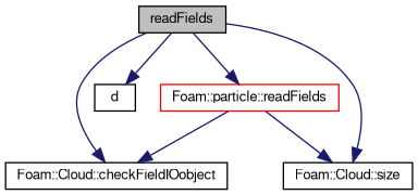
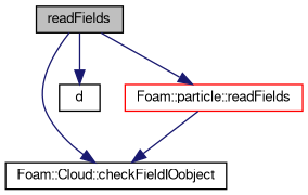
  digraph {
    rankdir=TB
    node [color=black fontname=FreeSans fontsize=10 shape=record]
    edge [color=midnightblue fontname=FreeSans fontsize=10 labelfontname=FreeSans labelfontsize=10 style=solid]
    n1 [fillcolor=grey75 fontcolor=black height=0.2 label=readFields style=filled width=0.4]
    n2 [height=0.2 label="Foam::Cloud::checkFieldIOobject" width=0.4]
    n3 [height=0.2 label=d width=0.4]
    n4 [color=red height=0.2 label="Foam::particle::readFields" width=0.4]
-   n5 [height=0.2 label="Foam::Cloud::size" width=0.4]
    n1 -> n2
    n1 -> n3
    n1 -> n4
-   n1 -> n5
    n4 -> n2
-   n4 -> n5
  }
